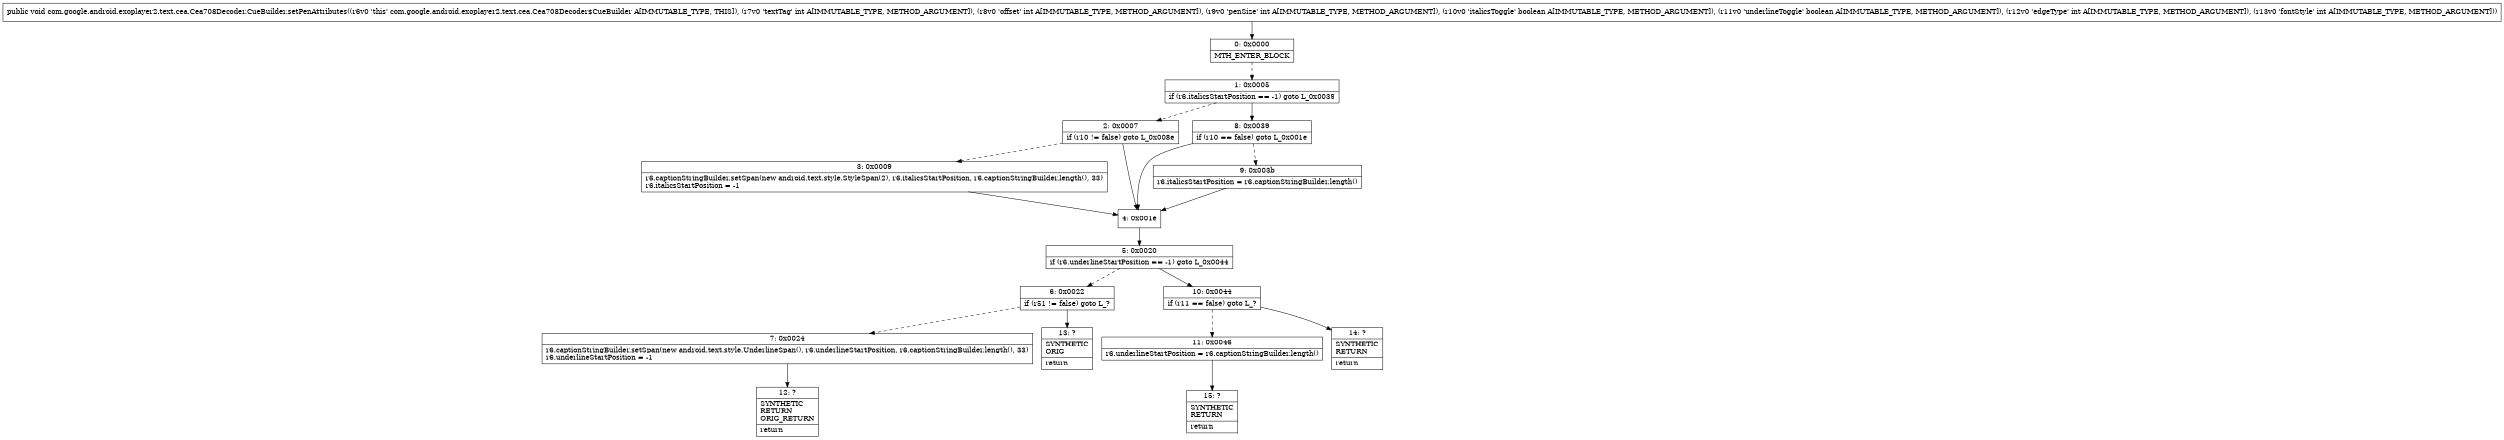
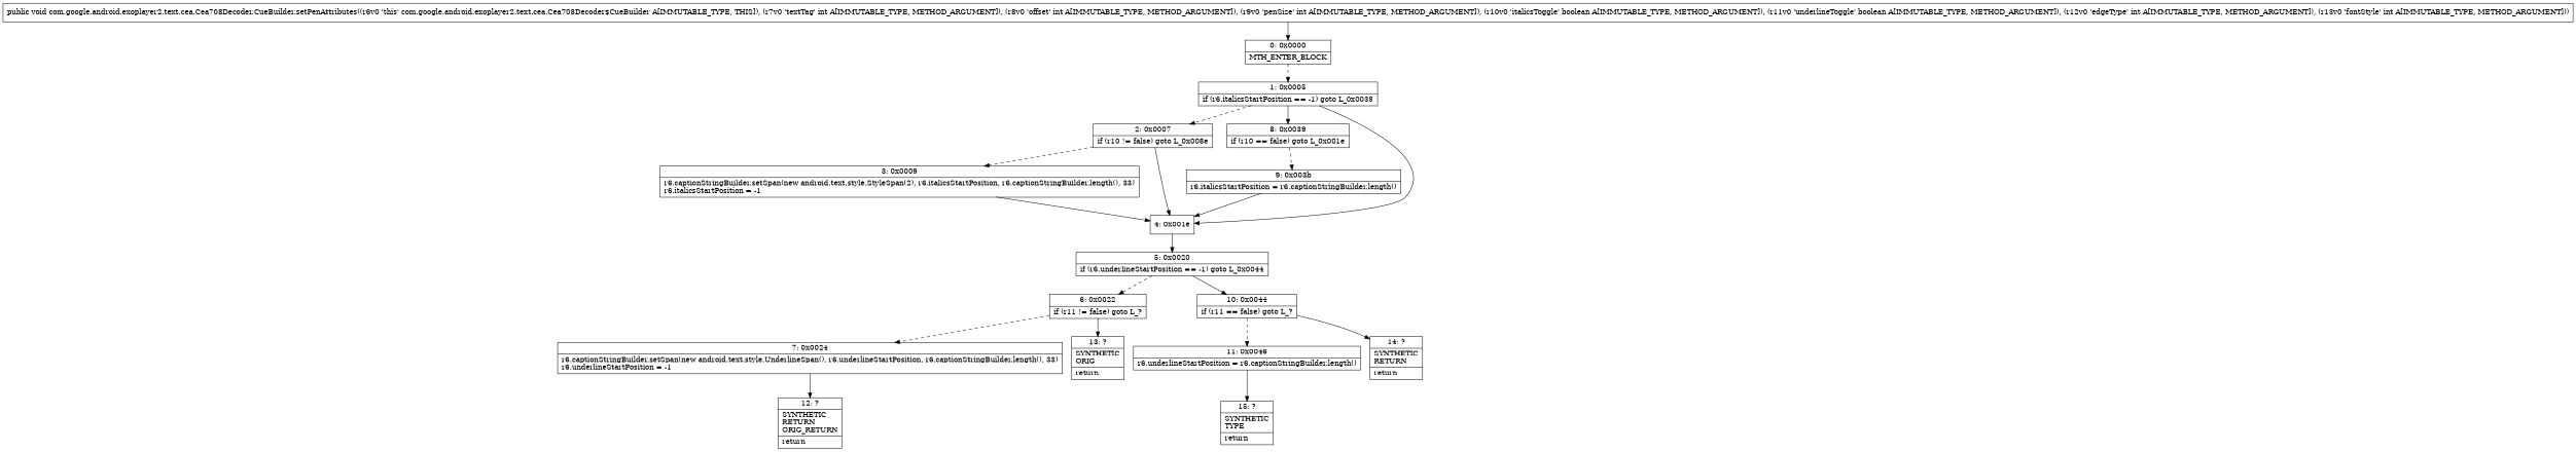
  digraph {
    node [shape=record]
    n1 [label="{0\:\ 0x0000|MTH_ENTER_BLOCK\l}"]
    n2 [label="{1\:\ 0x0005|if (r6.italicsStartPosition == \-1) goto L_0x0039\l}"]
    n3 [label="{2\:\ 0x0007|if (r10 != false) goto L_0x008e\l}"]
    n4 [label="{8\:\ 0x0039|if (r10 == false) goto L_0x001e\l}"]
    n5 [label="{3\:\ 0x0009|r6.captionStringBuilder.setSpan(new android.text.style.StyleSpan(2), r6.italicsStartPosition, r6.captionStringBuilder.length(), 33)\lr6.italicsStartPosition = \-1\l}"]
    n6 [label="{4\:\ 0x001e}"]
    n7 [label="{9\:\ 0x003b|r6.italicsStartPosition = r6.captionStringBuilder.length()\l}"]
    n8 [label="{5\:\ 0x0020|if (r6.underlineStartPosition == \-1) goto L_0x0044\l}"]
-   n9 [label="{6\:\ 0x0022|if (r51 != false) goto L_?\l}"]
+   n9 [label="{6\:\ 0x0022|if (r11 != false) goto L_?\l}"]
    n10 [label="{10\:\ 0x0044|if (r11 == false) goto L_?\l}"]
    n11 [label="{7\:\ 0x0024|r6.captionStringBuilder.setSpan(new android.text.style.UnderlineSpan(), r6.underlineStartPosition, r6.captionStringBuilder.length(), 33)\lr6.underlineStartPosition = \-1\l}"]
    n12 [label="{13\:\ ?|SYNTHETIC\lORIG\l|return\l}"]
    n13 [label="{11\:\ 0x0046|r6.underlineStartPosition = r6.captionStringBuilder.length()\l}"]
    n14 [label="{14\:\ ?|SYNTHETIC\lRETURN\l|return\l}"]
    n15 [label="{12\:\ ?|SYNTHETIC\lRETURN\lORIG_RETURN\l|return\l}"]
-   n16 [label="{15\:\ ?|SYNTHETIC\lRETURN\l|return\l}"]
+   n16 [label="{15\:\ ?|SYNTHETIC\lTYPE\l|return\l}"]
    n17 [label="{public void com.google.android.exoplayer2.text.cea.Cea708Decoder.CueBuilder.setPenAttributes((r6v0 'this' com.google.android.exoplayer2.text.cea.Cea708Decoder$CueBuilder A[IMMUTABLE_TYPE, THIS]), (r7v0 'textTag' int A[IMMUTABLE_TYPE, METHOD_ARGUMENT]), (r8v0 'offset' int A[IMMUTABLE_TYPE, METHOD_ARGUMENT]), (r9v0 'penSize' int A[IMMUTABLE_TYPE, METHOD_ARGUMENT]), (r10v0 'italicsToggle' boolean A[IMMUTABLE_TYPE, METHOD_ARGUMENT]), (r11v0 'underlineToggle' boolean A[IMMUTABLE_TYPE, METHOD_ARGUMENT]), (r12v0 'edgeType' int A[IMMUTABLE_TYPE, METHOD_ARGUMENT]), (r13v0 'fontStyle' int A[IMMUTABLE_TYPE, METHOD_ARGUMENT])) }"]
    n1 -> n2 [style=dashed]
    n2 -> n3 [style=dashed]
    n2 -> n4
    n3 -> n5 [style=dashed]
    n3 -> n6
-   n4 -> n6
+   n2 -> n6
    n4 -> n7 [style=dashed]
    n5 -> n6
    n6 -> n8
    n7 -> n6
    n8 -> n9 [style=dashed]
    n8 -> n10
    n9 -> n11 [style=dashed]
    n9 -> n12
    n10 -> n13 [style=dashed]
    n10 -> n14
    n11 -> n15
    n13 -> n16
    n17 -> n1
  }
